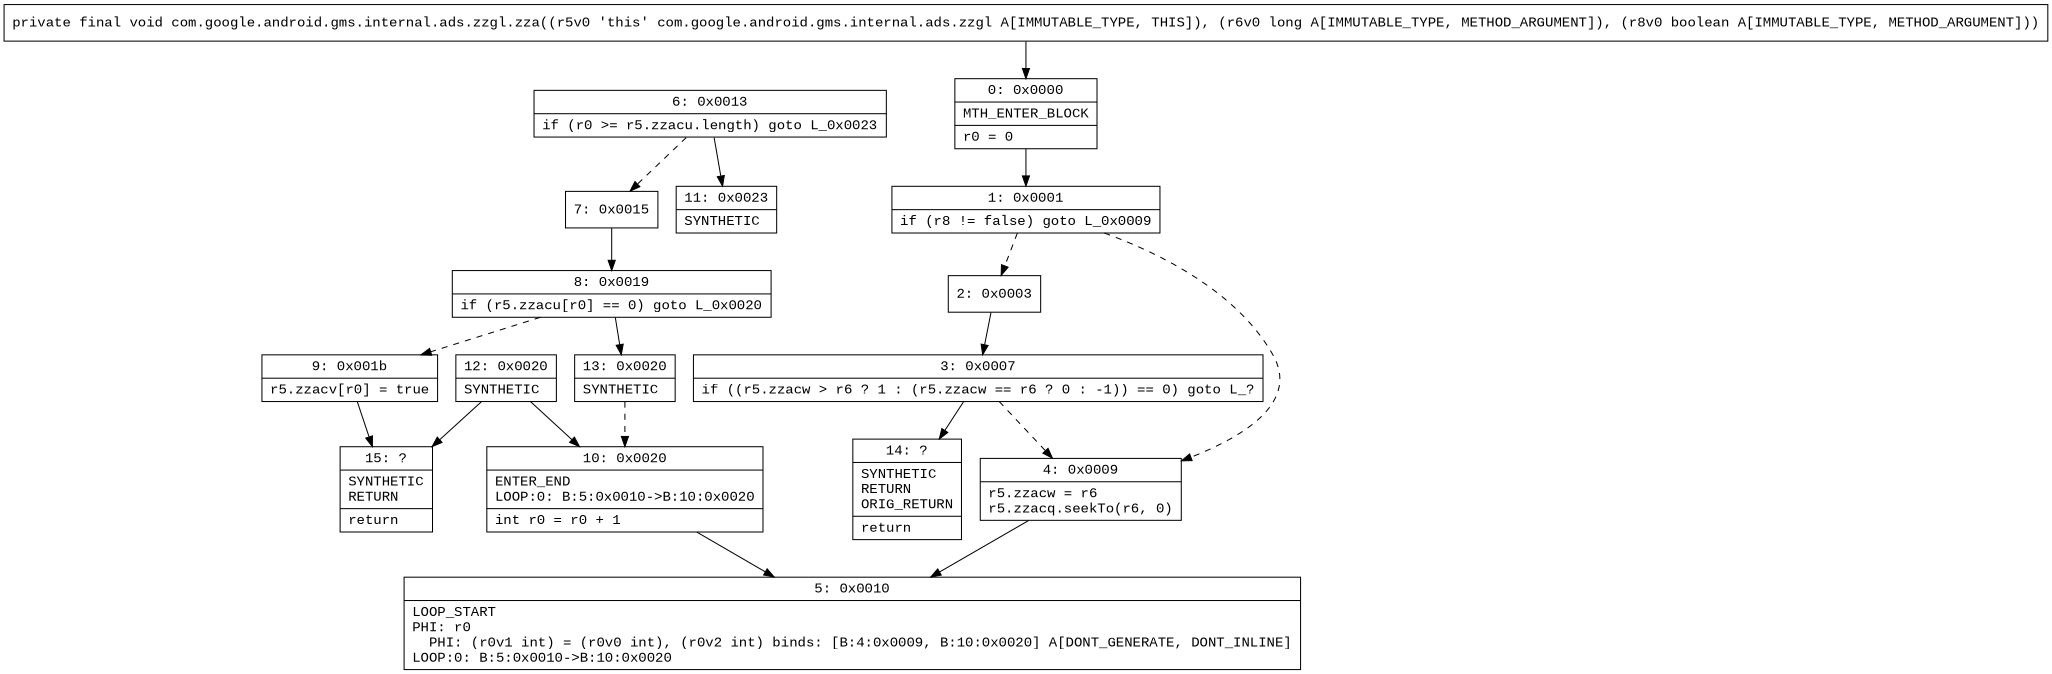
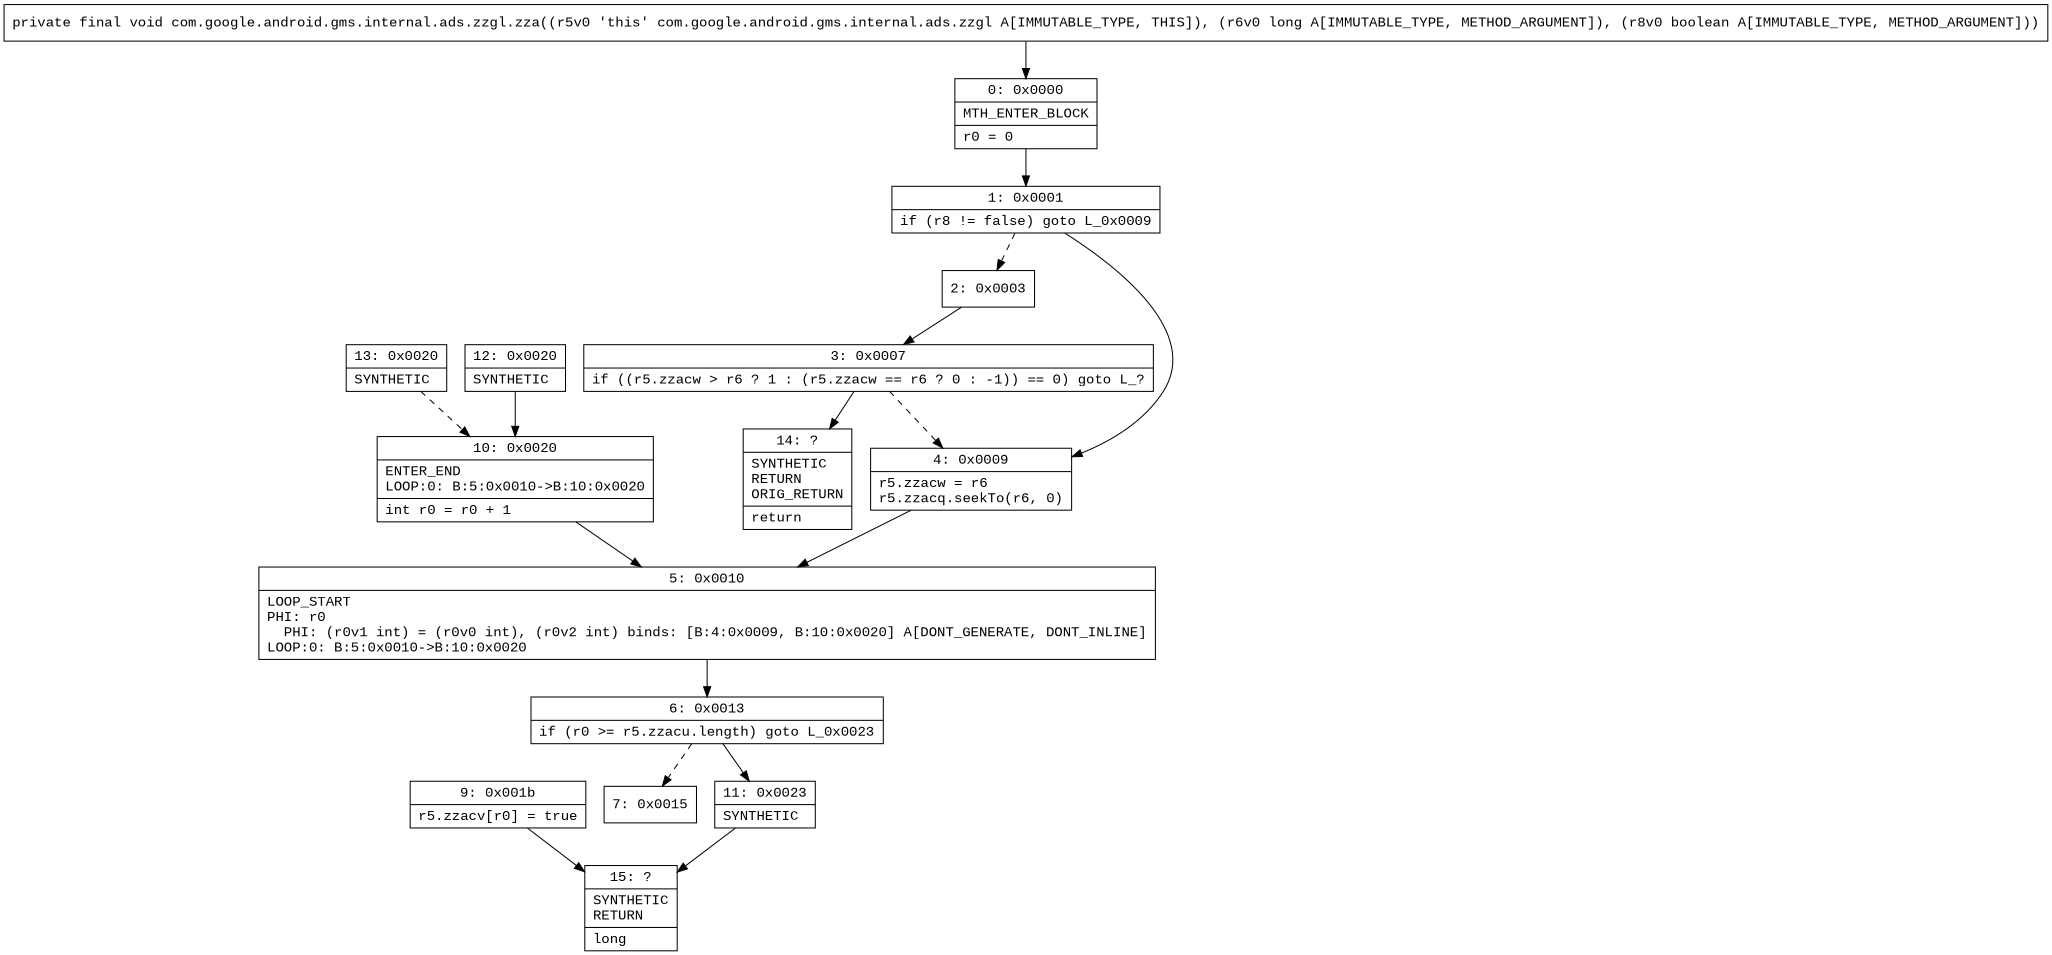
  digraph {
    fontname="Liberation Mono"
    node [fontname="Liberation Mono" shape=record]
    edge [fontname="Liberation Mono"]
    n1 [label="{0\:\ 0x0000|MTH_ENTER_BLOCK\l|r0 = 0\l}"]
    n2 [label="{1\:\ 0x0001|if (r8 != false) goto L_0x0009\l}"]
    n3 [label="{2\:\ 0x0003}"]
    n4 [label="{4\:\ 0x0009|r5.zzacw = r6\lr5.zzacq.seekTo(r6, 0)\l}"]
    n5 [label="{3\:\ 0x0007|if ((r5.zzacw \> r6 ? 1 : (r5.zzacw == r6 ? 0 : \-1)) == 0) goto L_?\l}"]
    n6 [label="{5\:\ 0x0010|LOOP_START\lPHI: r0 \l  PHI: (r0v1 int) = (r0v0 int), (r0v2 int) binds: [B:4:0x0009, B:10:0x0020] A[DONT_GENERATE, DONT_INLINE]\lLOOP:0: B:5:0x0010\-\>B:10:0x0020\l}"]
    n7 [label="{14\:\ ?|SYNTHETIC\lRETURN\lORIG_RETURN\l|return\l}"]
    n8 [label="{6\:\ 0x0013|if (r0 \>= r5.zzacu.length) goto L_0x0023\l}"]
    n9 [label="{7\:\ 0x0015}"]
    n10 [label="{11\:\ 0x0023|SYNTHETIC\l}"]
-   n11 [label="{8\:\ 0x0019|if (r5.zzacu[r0] == 0) goto L_0x0020\l}"]
-   n12 [label="{15\:\ ?|SYNTHETIC\lRETURN\l|return\l}"]
+   n12 [label="{15\:\ ?|SYNTHETIC\lRETURN\l|long\l}"]
    n13 [label="{9\:\ 0x001b|r5.zzacv[r0] = true\l}"]
    n14 [label="{13\:\ 0x0020|SYNTHETIC\l}"]
    n15 [label="{10\:\ 0x0020|ENTER_END\lLOOP:0: B:5:0x0010\-\>B:10:0x0020\l|int r0 = r0 + 1\l}"]
    n16 [label="{12\:\ 0x0020|SYNTHETIC\l}"]
    n17 [label="{private final void com.google.android.gms.internal.ads.zzgl.zza((r5v0 'this' com.google.android.gms.internal.ads.zzgl A[IMMUTABLE_TYPE, THIS]), (r6v0 long A[IMMUTABLE_TYPE, METHOD_ARGUMENT]), (r8v0 boolean A[IMMUTABLE_TYPE, METHOD_ARGUMENT])) }"]
    n1 -> n2
    n2 -> n3 [style=dashed]
-   n2 -> n4 [style=dashed]
+   n2 -> n4
    n3 -> n5
    n4 -> n6
    n5 -> n4 [style=dashed]
    n5 -> n7
+   n6 -> n8
    n8 -> n9 [style=dashed]
    n8 -> n10
-   n9 -> n11
-   n16 -> n12
-   n11 -> n13 [style=dashed]
-   n11 -> n14
+   n10 -> n12
    n13 -> n12
    n14 -> n15 [style=dashed]
    n15 -> n6
    n16 -> n15
    n17 -> n1
  }
